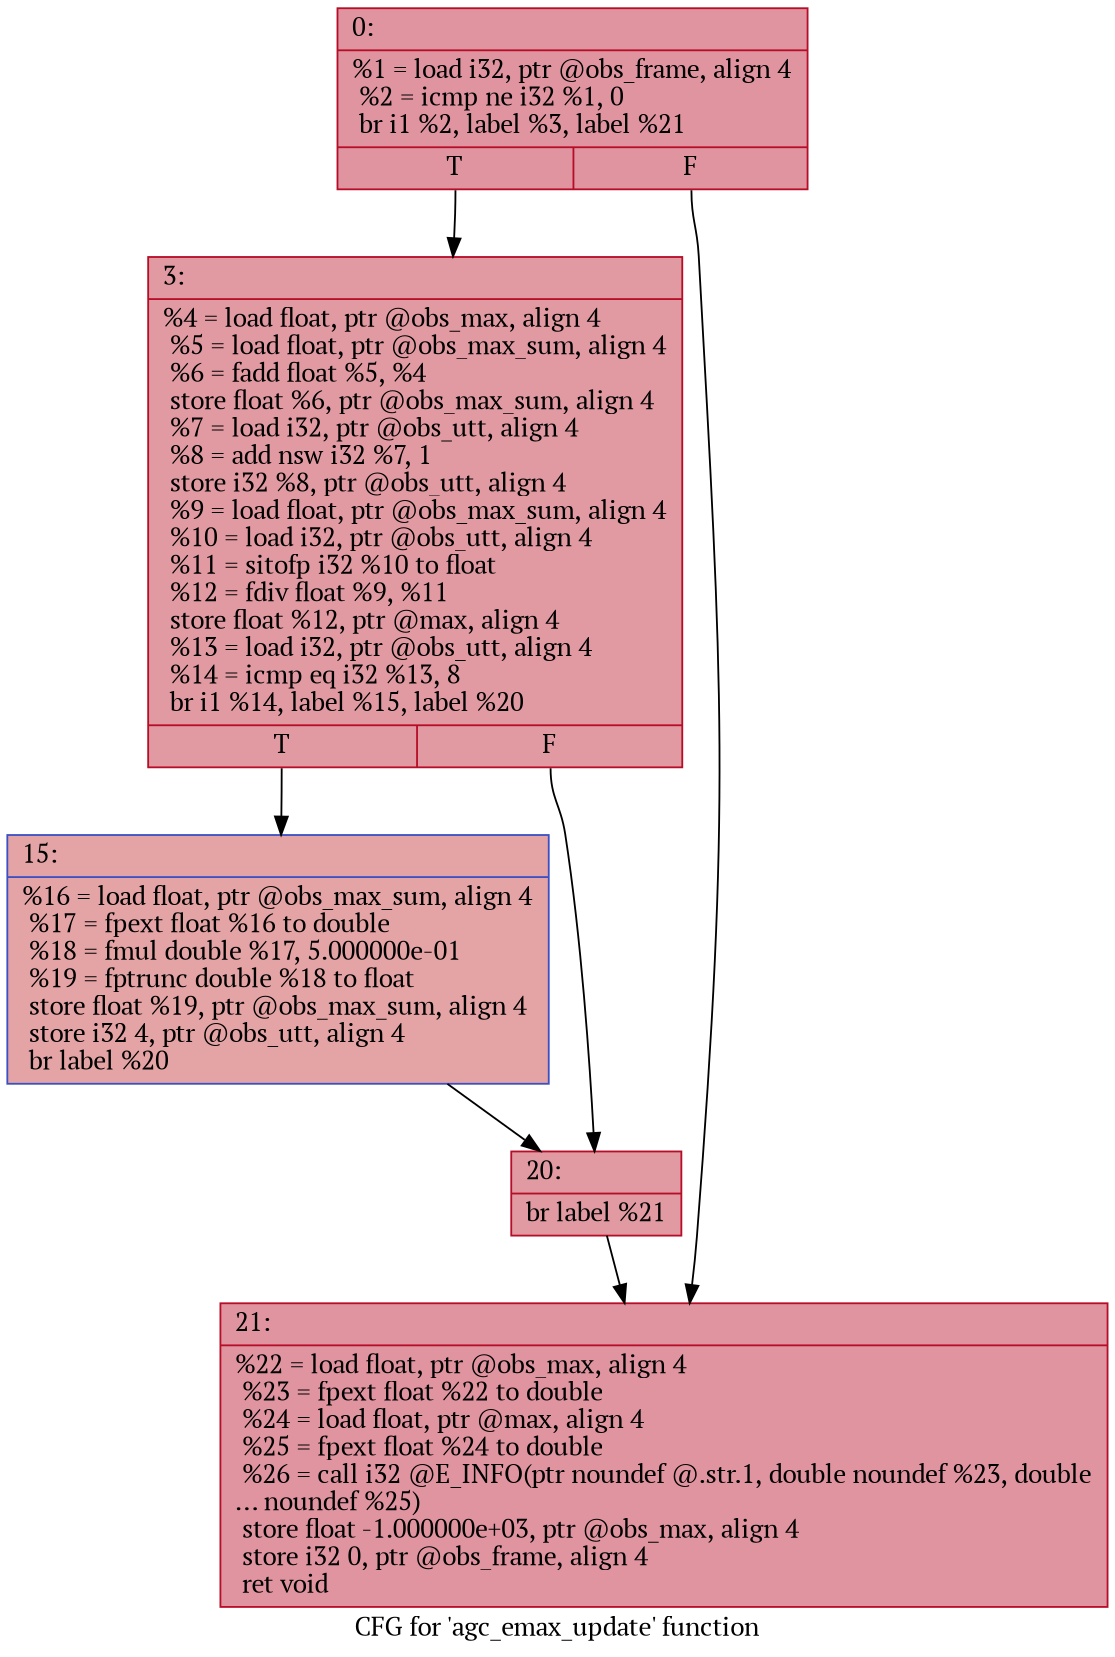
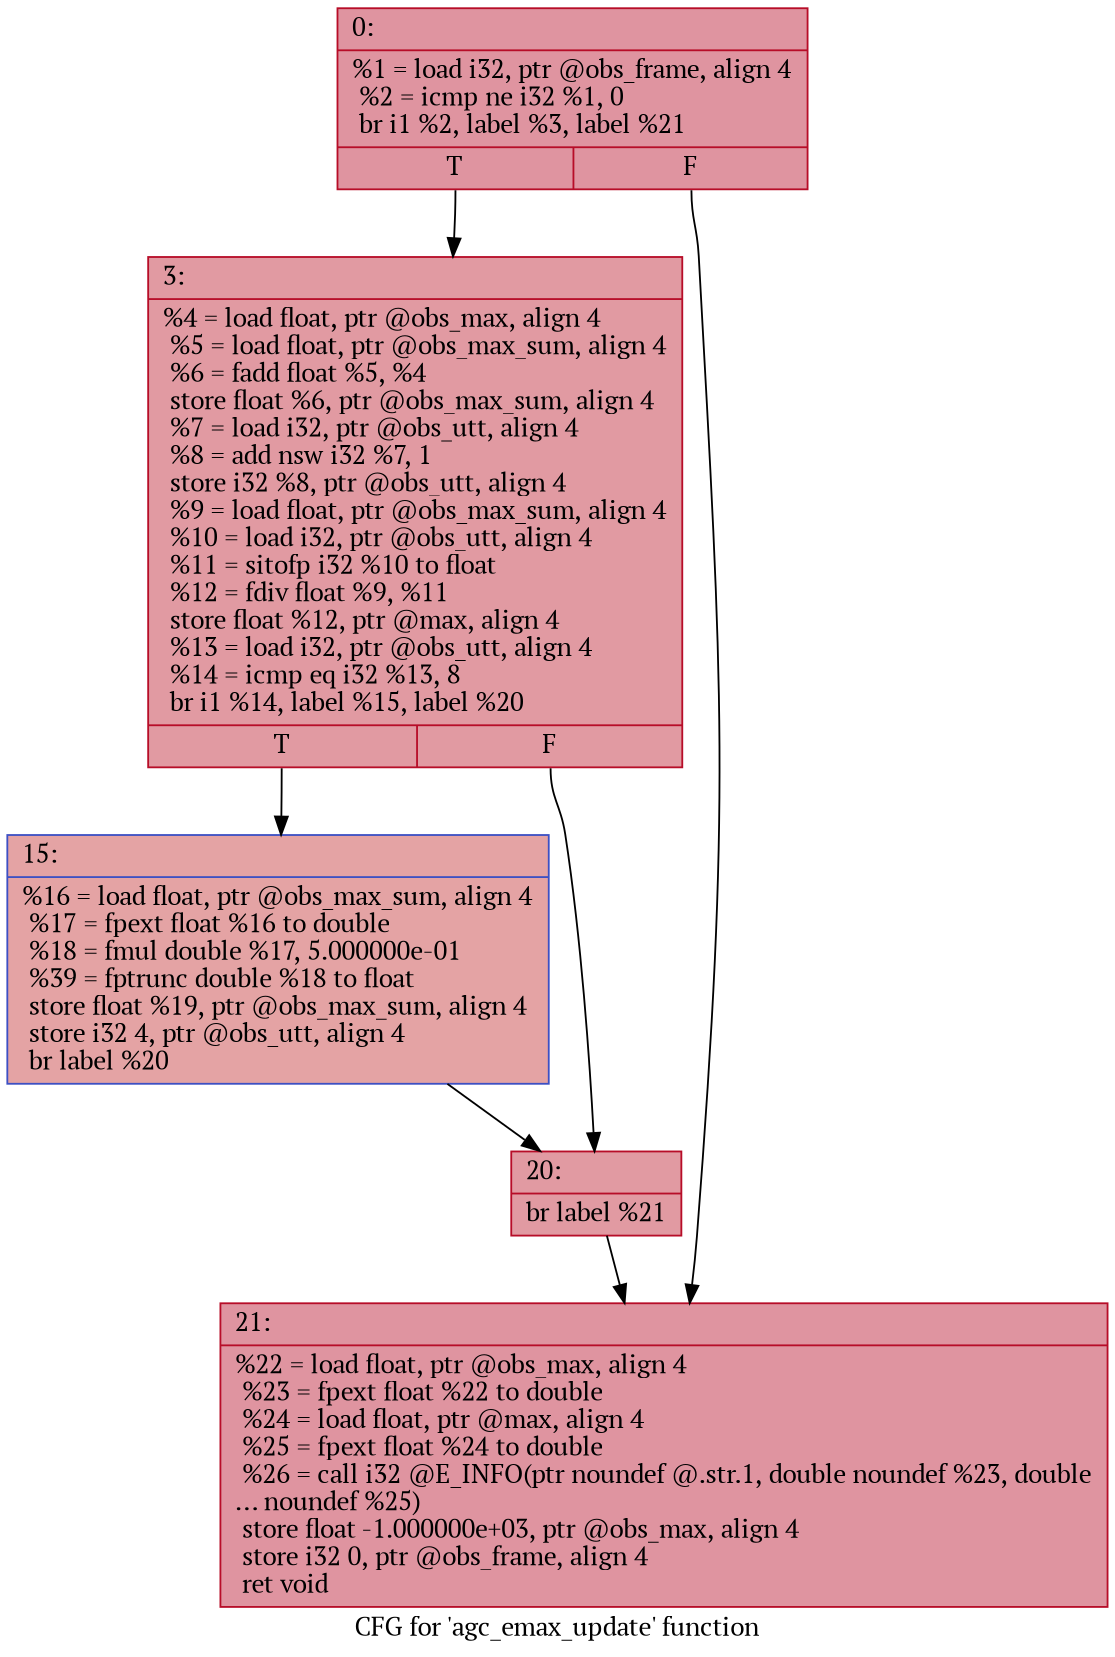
  digraph {
    label="CFG for 'agc_emax_update' function"
    fontname="PT Serif"
    node [color="#b70d28ff" fillcolor="#b70d2870" fontname="PT Serif" shape=record style=filled]
    edge [fontname="PT Serif"]
    n1 [label="{0:\l|  %1 = load i32, ptr @obs_frame, align 4\l  %2 = icmp ne i32 %1, 0\l  br i1 %2, label %3, label %21\l|{<s0>T|<s1>F}}"]
    n2 [fillcolor="#bb1b2c70" label="{3:\l|  %4 = load float, ptr @obs_max, align 4\l  %5 = load float, ptr @obs_max_sum, align 4\l  %6 = fadd float %5, %4\l  store float %6, ptr @obs_max_sum, align 4\l  %7 = load i32, ptr @obs_utt, align 4\l  %8 = add nsw i32 %7, 1\l  store i32 %8, ptr @obs_utt, align 4\l  %9 = load float, ptr @obs_max_sum, align 4\l  %10 = load i32, ptr @obs_utt, align 4\l  %11 = sitofp i32 %10 to float\l  %12 = fdiv float %9, %11\l  store float %12, ptr @max, align 4\l  %13 = load i32, ptr @obs_utt, align 4\l  %14 = icmp eq i32 %13, 8\l  br i1 %14, label %15, label %20\l|{<s0>T|<s1>F}}"]
    n3 [label="{21:\l|  %22 = load float, ptr @obs_max, align 4\l  %23 = fpext float %22 to double\l  %24 = load float, ptr @max, align 4\l  %25 = fpext float %24 to double\l  %26 = call i32 @E_INFO(ptr noundef @.str.1, double noundef %23, double\l... noundef %25)\l  store float -1.000000e+03, ptr @obs_max, align 4\l  store i32 0, ptr @obs_frame, align 4\l  ret void\l}"]
-   n4 [color="#3d50c3ff" fillcolor="#c32e3170" label="{15:\l|  %16 = load float, ptr @obs_max_sum, align 4\l  %17 = fpext float %16 to double\l  %18 = fmul double %17, 5.000000e-01\l  %19 = fptrunc double %18 to float\l  store float %19, ptr @obs_max_sum, align 4\l  store i32 4, ptr @obs_utt, align 4\l  br label %20\l}"]
+   n4 [color="#3d50c3ff" fillcolor="#c32e3170" label="{15:\l|  %16 = load float, ptr @obs_max_sum, align 4\l  %17 = fpext float %16 to double\l  %18 = fmul double %17, 5.000000e-01\l  %39 = fptrunc double %18 to float\l  store float %19, ptr @obs_max_sum, align 4\l  store i32 4, ptr @obs_utt, align 4\l  br label %20\l}"]
    n5 [fillcolor="#bb1b2c70" label="{20:\l|  br label %21\l}"]
    n1 -> n2 [tailport=s0]
    n1 -> n3 [tailport=s1]
    n2 -> n4 [tailport=s0]
    n2 -> n5 [tailport=s1]
    n4 -> n5
    n5 -> n3
  }
